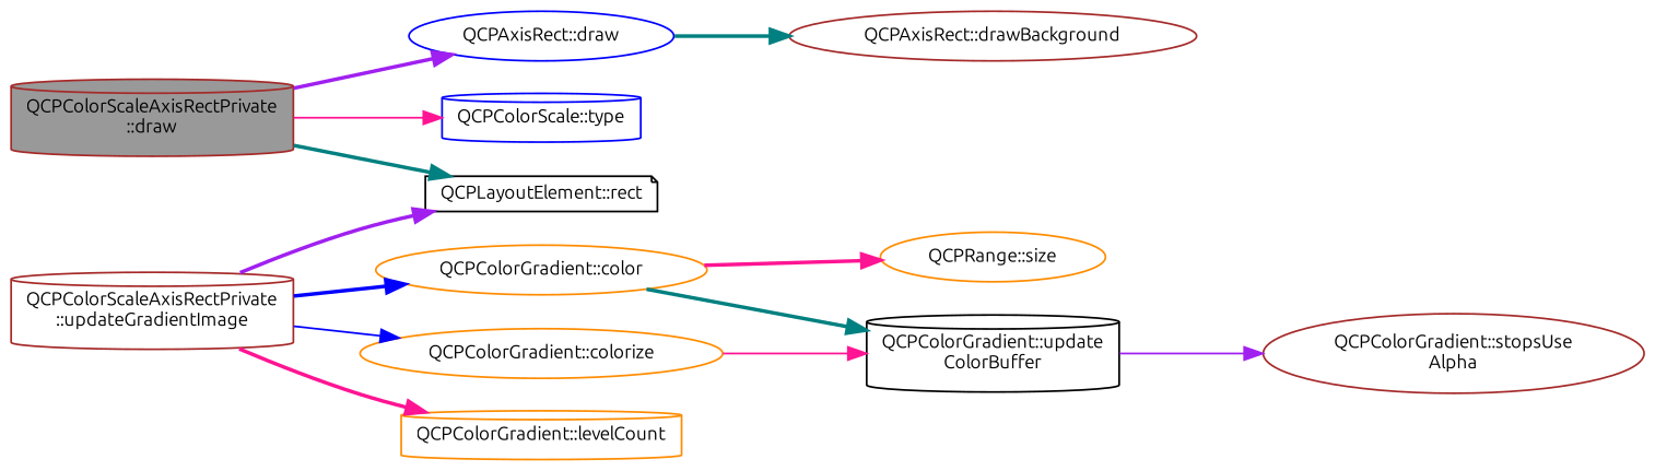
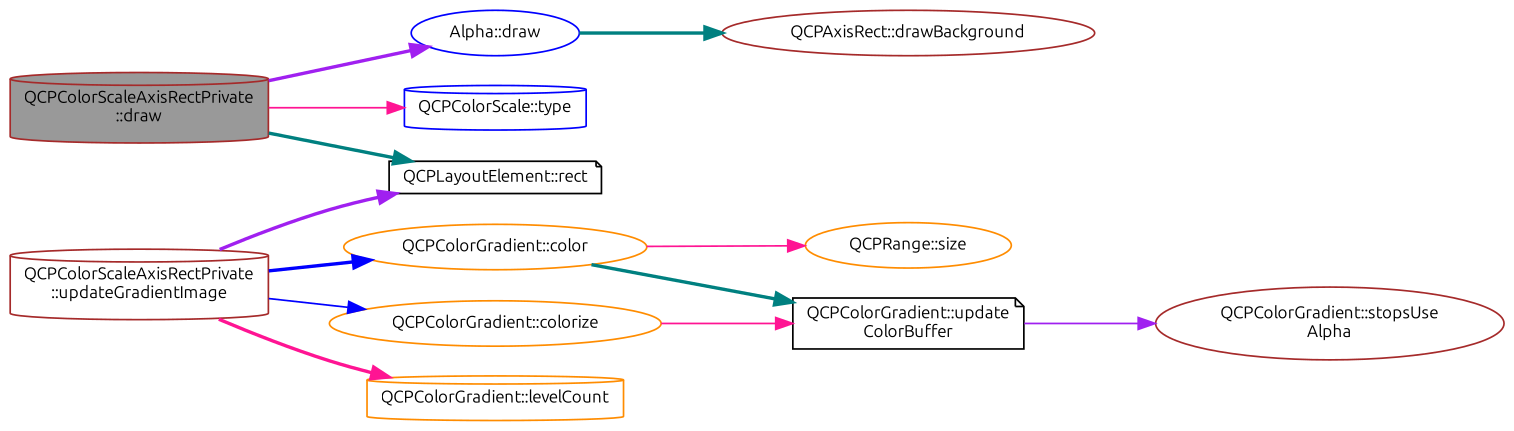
  digraph {
    fontname=Ubuntu
    rankdir=LR
    node [color=brown fillcolor=white fontname=Ubuntu fontsize=10 shape=ellipse style=filled]
    edge [color=deeppink fontname=Ubuntu fontsize=10 labelfontname=Helvetica labelfontsize=10 style=bold]
    n1 [fillcolor=grey60 fontcolor=black height=0.2 label="QCPColorScaleAxisRectPrivate\l::draw" shape=cylinder width=0.4]
-   n2 [color=blue height=0.2 label="QCPAxisRect::draw" width=0.4]
+   n2 [color=blue height=0.2 label="Alpha::draw" width=0.4]
    n3 [color=black height=0.2 label="QCPLayoutElement::rect" shape=note width=0.4]
    n4 [color=blue height=0.2 label="QCPColorScale::type" shape=cylinder width=0.4]
    n5 [height=0.2 label="QCPAxisRect::drawBackground" width=0.4]
    n6 [height=0.2 label="QCPColorScaleAxisRectPrivate\l::updateGradientImage" shape=cylinder width=0.4]
    n7 [color=darkorange height=0.2 label="QCPColorGradient::color" width=0.4]
    n8 [color=darkorange height=0.2 label="QCPColorGradient::colorize" width=0.4]
    n9 [color=darkorange height=0.2 label="QCPColorGradient::levelCount" shape=cylinder width=0.4]
    n10 [color=darkorange height=0.2 label="QCPRange::size" width=0.4]
-   n11 [color=black height=0.2 label="QCPColorGradient::update\lColorBuffer" shape=cylinder width=0.4]
+   n11 [color=black height=0.2 label="QCPColorGradient::update\lColorBuffer" shape=note width=0.4]
    n12 [height=0.2 label="QCPColorGradient::stopsUse\lAlpha" width=0.4]
    n1 -> n2 [color=purple]
    n1 -> n3 [color=teal]
    n1 -> n4 [style=solid]
    n2 -> n5 [color=teal]
    n6 -> n3 [color=purple]
    n6 -> n7 [color=blue]
    n6 -> n8 [color=blue style=solid]
    n6 -> n9
-   n7 -> n10
+   n7 -> n10 [style=solid]
    n7 -> n11 [color=teal]
    n8 -> n11 [style=solid]
    n11 -> n12 [color=purple style=solid]
  }
